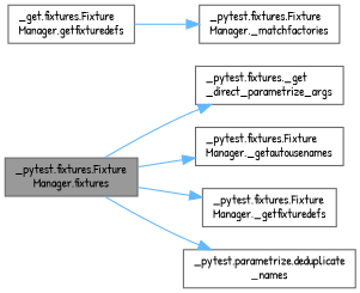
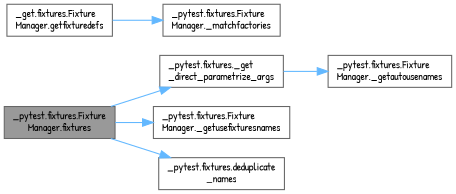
  digraph {
    fontname="Patrick Hand"
    rankdir=LR
    node [color=grey40 fillcolor=white fontname="Patrick Hand" fontsize=10 shape=box style=filled]
    edge [color=steelblue1 fontname="Patrick Hand" fontsize=10 labelfontname=Helvetica labelfontsize=10 style=solid]
    n1 [color=gray40 fillcolor=grey60 fontcolor=black height=0.2 label="_pytest.fixtures.Fixture\lManager.fixtures" width=0.4]
    n2 [height=0.2 label="_pytest.fixtures._get\l_direct_parametrize_args" width=0.4]
    n3 [height=0.2 label="_pytest.fixtures.Fixture\lManager._getautousenames" width=0.4]
-   n4 [height=0.2 label="_pytest.fixtures.Fixture\lManager._getfixturedefs" width=0.4]
-   n5 [height=0.2 label="_pytest.parametrize.deduplicate\l_names" width=0.4]
+   n4 [height=0.2 label="_pytest.fixtures.Fixture\lManager._getusefixturesnames" width=0.4]
+   n5 [height=0.2 label="_pytest.fixtures.deduplicate\l_names" width=0.4]
    n6 [height=0.2 label="_get.fixtures.Fixture\lManager.getfixturedefs" width=0.4]
    n7 [height=0.2 label="_pytest.fixtures.Fixture\lManager._matchfactories" width=0.4]
    n1 -> n2
-   n1 -> n3
+   n2 -> n3
    n1 -> n4
    n1 -> n5
    n6 -> n7
  }
